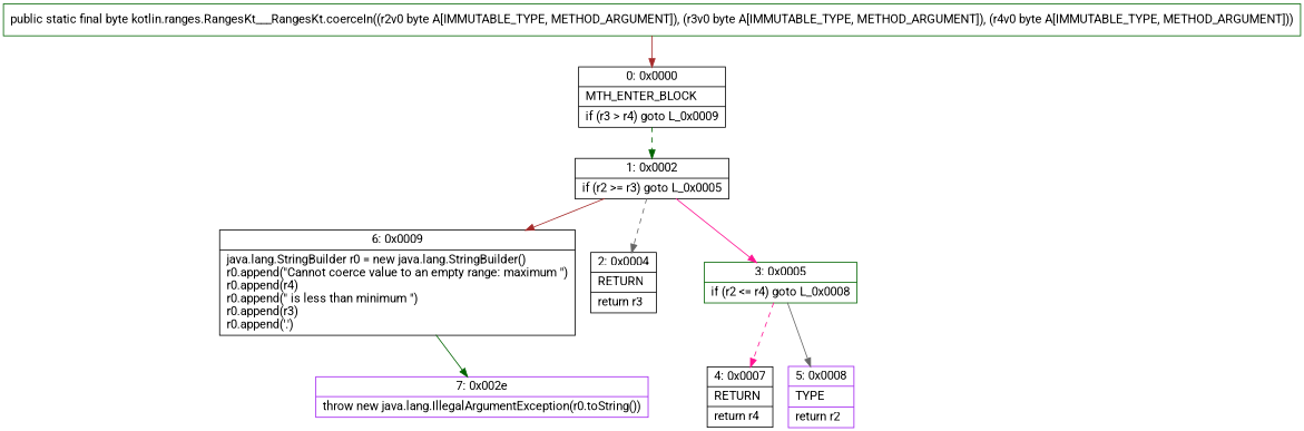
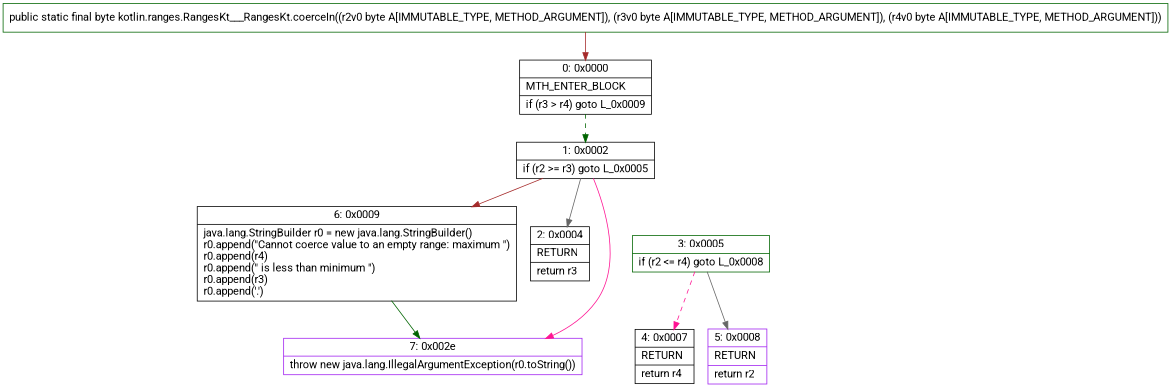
  digraph {
    fontname=Roboto
    node [color=black fontname=Roboto shape=record]
    edge [color=darkgreen fontname=Roboto]
    n1 [label="{0\:\ 0x0000|MTH_ENTER_BLOCK\l|if (r3 \> r4) goto L_0x0009\l}"]
    n2 [label="{1\:\ 0x0002|if (r2 \>= r3) goto L_0x0005\l}"]
    n3 [label="{6\:\ 0x0009|java.lang.StringBuilder r0 = new java.lang.StringBuilder()\lr0.append(\"Cannot coerce value to an empty range: maximum \")\lr0.append(r4)\lr0.append(\" is less than minimum \")\lr0.append(r3)\lr0.append('.')\l}"]
    n4 [label="{2\:\ 0x0004|RETURN\l|return r3\l}"]
    n5 [color=darkgreen label="{3\:\ 0x0005|if (r2 \<= r4) goto L_0x0008\l}"]
    n6 [color=purple label="{7\:\ 0x002e|throw new java.lang.IllegalArgumentException(r0.toString())\l}"]
    n7 [label="{4\:\ 0x0007|RETURN\l|return r4\l}"]
-   n8 [color=purple label="{5\:\ 0x0008|TYPE\l|return r2\l}"]
+   n8 [color=purple label="{5\:\ 0x0008|RETURN\l|return r2\l}"]
    n9 [color=darkgreen label="{public static final byte kotlin.ranges.RangesKt___RangesKt.coerceIn((r2v0 byte A[IMMUTABLE_TYPE, METHOD_ARGUMENT]), (r3v0 byte A[IMMUTABLE_TYPE, METHOD_ARGUMENT]), (r4v0 byte A[IMMUTABLE_TYPE, METHOD_ARGUMENT])) }"]
    n1 -> n2 [style=dashed]
    n2 -> n3 [color=brown]
-   n2 -> n4 [color=gray40 style=dashed]
-   n2 -> n5 [color=deeppink]
+   n2 -> n4 [color=gray40 style=solid]
+   n2 -> n6 [color=deeppink]
    n3 -> n6
    n5 -> n7 [color=deeppink style=dashed]
    n5 -> n8 [color=gray40]
    n9 -> n1 [color=brown]
  }
